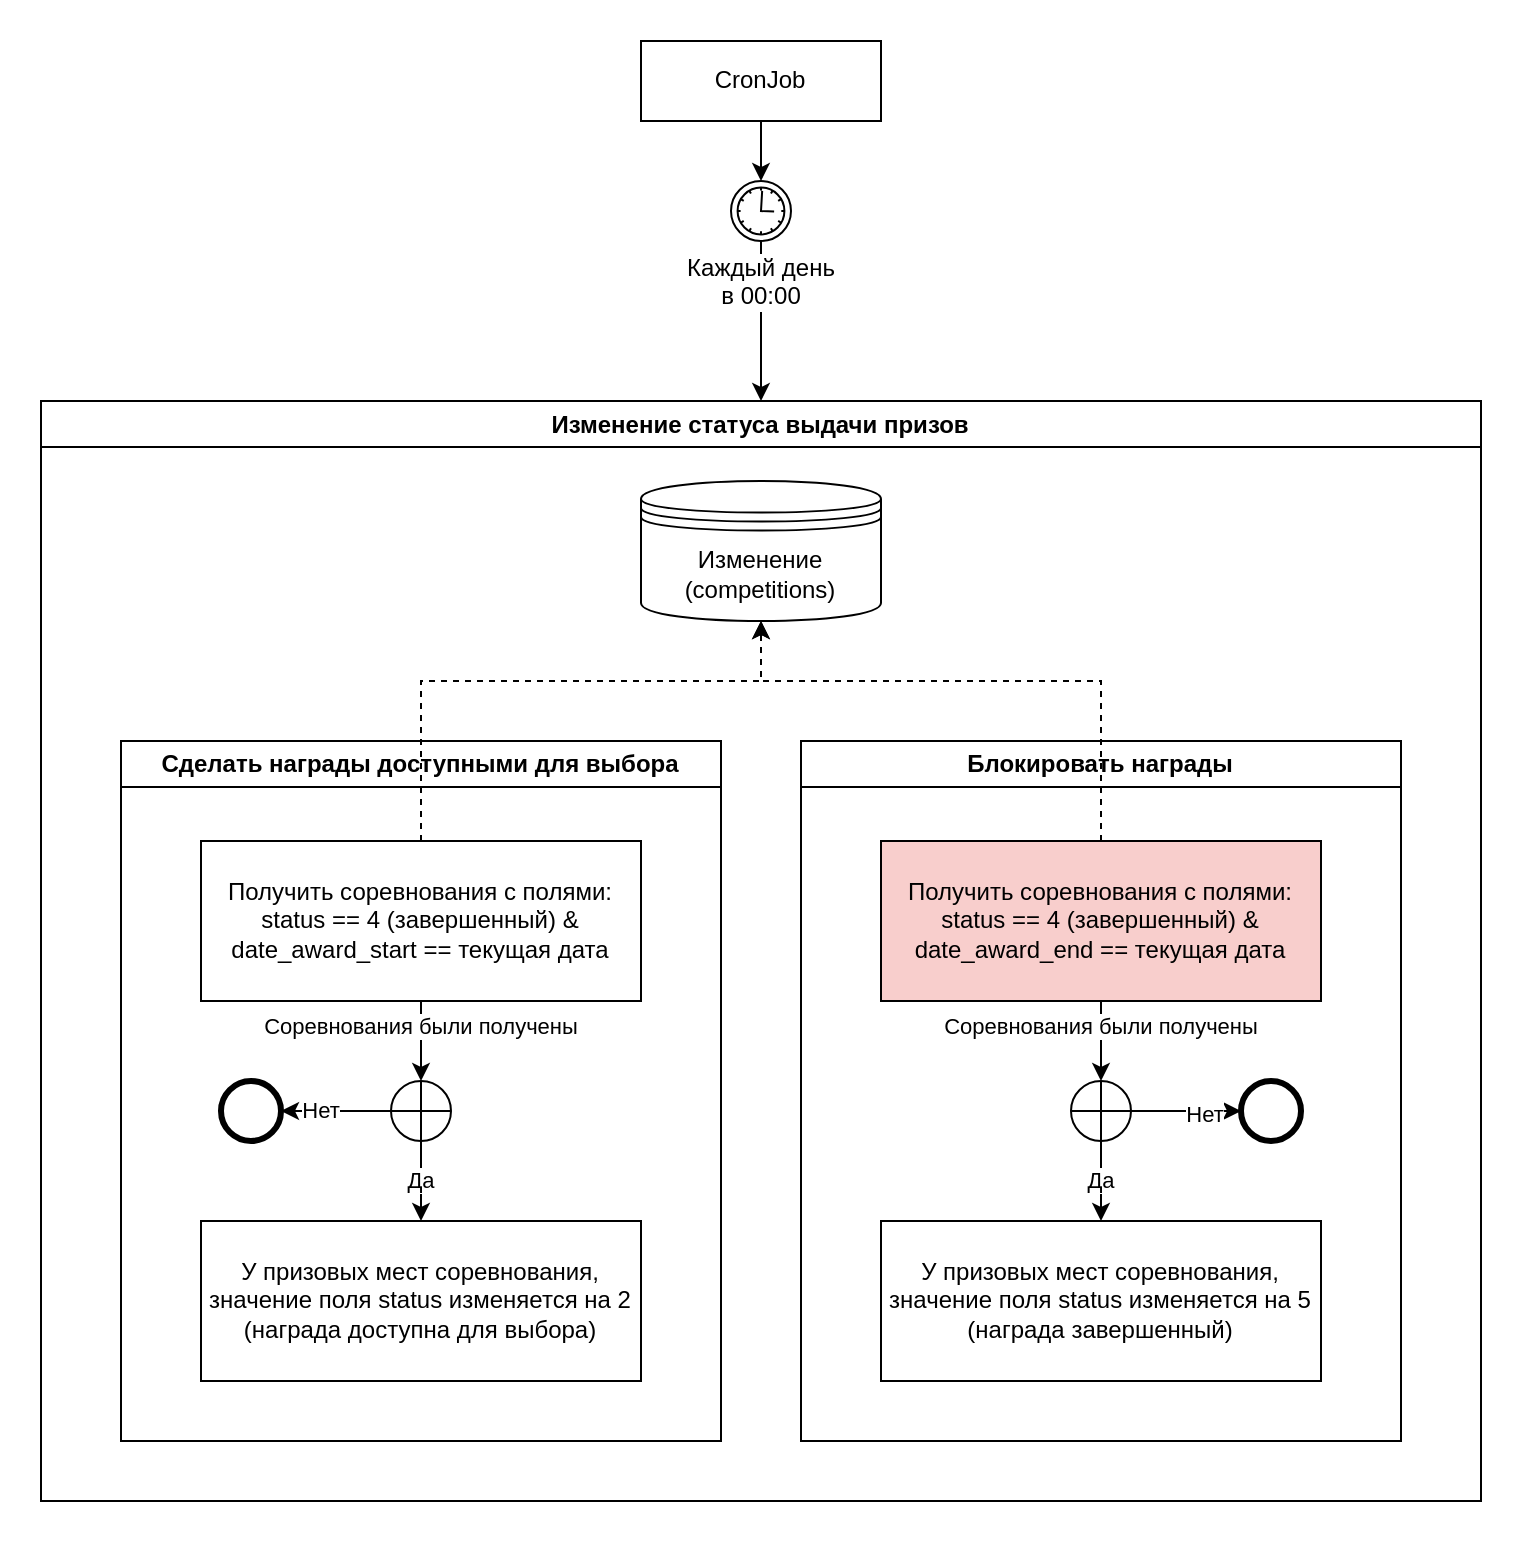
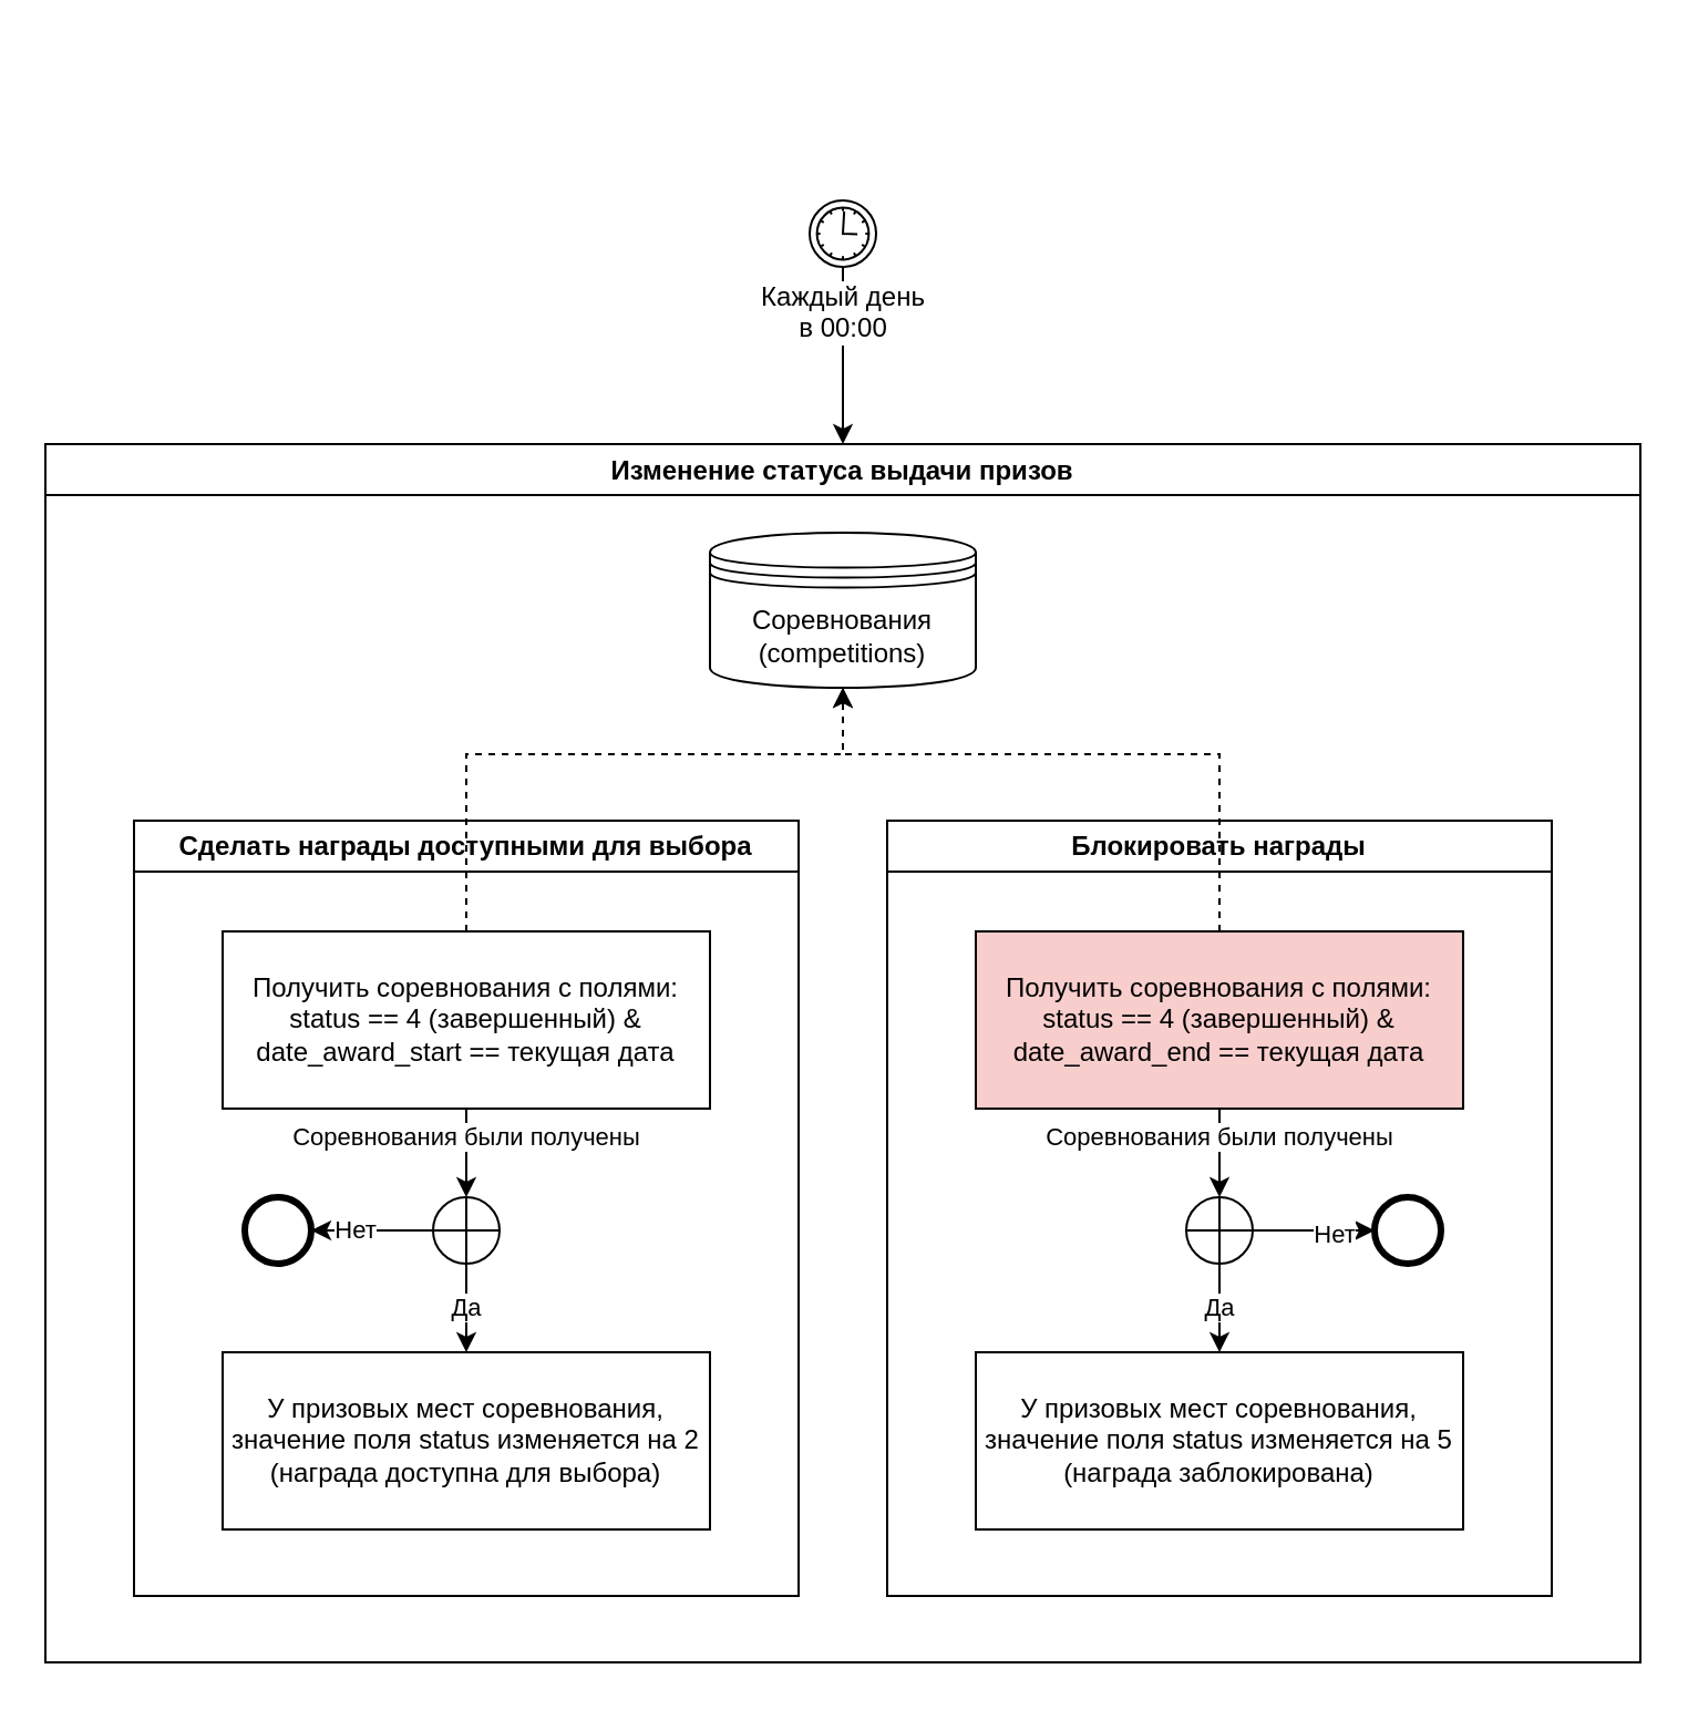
  <mxCell id="0" />
  <mxCell id="1" parent="0" />
- <mxCell id="2" value="CronJob" style="rounded=0;whiteSpace=wrap;html=1;shadow=0;" parent="1" vertex="1"><mxGeometry x="320" y="20" width="120" height="40" as="geometry" /></mxCell>
  <mxCell id="3" style="edgeStyle=orthogonalEdgeStyle;rounded=0;orthogonalLoop=1;jettySize=auto;html=1;" parent="1" source="4" target="6" edge="1"><mxGeometry relative="1" as="geometry" /></mxCell>
  <mxCell id="4" value="Каждый день&lt;br&gt;в 00:00" style="points=[[0.145,0.145,0],[0.5,0,0],[0.855,0.145,0],[1,0.5,0],[0.855,0.855,0],[0.5,1,0],[0.145,0.855,0],[0,0.5,0]];shape=mxgraph.bpmn.event;html=1;verticalLabelPosition=bottom;labelBackgroundColor=#ffffff;verticalAlign=top;align=center;perimeter=ellipsePerimeter;outlineConnect=0;aspect=fixed;outline=standard;symbol=timer;" parent="1" vertex="1"><mxGeometry x="365" y="90" width="30" height="30" as="geometry" /></mxCell>
- <mxCell id="5" style="edgeStyle=orthogonalEdgeStyle;rounded=0;orthogonalLoop=1;jettySize=auto;html=1;" parent="1" source="2" target="4" edge="1"><mxGeometry relative="1" as="geometry" /></mxCell>
  <mxCell id="6" value="Изменение статуса выдачи призов" style="swimlane;" parent="1" vertex="1"><mxGeometry x="20" y="200" width="720" height="550" as="geometry"><mxRectangle x="360" y="270" width="110" height="30" as="alternateBounds" /></mxGeometry></mxCell>
- <mxCell id="7" value="Изменение&lt;br&gt;(competitions)" style="shape=datastore;whiteSpace=wrap;html=1;" parent="6" vertex="1"><mxGeometry x="300" y="40" width="120" height="70" as="geometry" /></mxCell>
+ <mxCell id="7" value="Соревнования&lt;br&gt;(competitions)" style="shape=datastore;whiteSpace=wrap;html=1;" parent="6" vertex="1"><mxGeometry x="300" y="40" width="120" height="70" as="geometry" /></mxCell>
  <mxCell id="8" value="Блокировать награды" style="swimlane;whiteSpace=wrap;html=1;" vertex="1" parent="6"><mxGeometry x="380" y="170" width="300" height="350" as="geometry" /></mxCell>
  <mxCell id="9" value="Получить соревнования с полями:&lt;br&gt;status == 4 (завершенный) &amp;amp;&lt;br&gt;date_award_end == текущая дата" style="rounded=0;whiteSpace=wrap;html=1;fillColor=#f8cecc;" parent="8" vertex="1"><mxGeometry x="40" y="50" width="220" height="80" as="geometry" /></mxCell>
  <mxCell id="10" style="edgeStyle=orthogonalEdgeStyle;rounded=0;orthogonalLoop=1;jettySize=auto;html=1;" parent="8" source="9" target="12" edge="1"><mxGeometry relative="1" as="geometry"><mxPoint x="160" y="138" as="sourcePoint" /></mxGeometry></mxCell>
  <mxCell id="11" value="Соревнования были получены" style="edgeLabel;html=1;align=center;verticalAlign=middle;resizable=0;points=[];" parent="10" vertex="1" connectable="0"><mxGeometry x="-0.412" y="-1" relative="1" as="geometry"><mxPoint as="offset" /></mxGeometry></mxCell>
  <mxCell id="12" value="" style="shape=orEllipse;perimeter=ellipsePerimeter;whiteSpace=wrap;html=1;backgroundOutline=1;" parent="8" vertex="1"><mxGeometry x="135" y="170" width="30" height="30" as="geometry" /></mxCell>
  <mxCell id="13" value="" style="points=[[0.145,0.145,0],[0.5,0,0],[0.855,0.145,0],[1,0.5,0],[0.855,0.855,0],[0.5,1,0],[0.145,0.855,0],[0,0.5,0]];shape=mxgraph.bpmn.event;html=1;verticalLabelPosition=bottom;labelBackgroundColor=#ffffff;verticalAlign=top;align=center;perimeter=ellipsePerimeter;outlineConnect=0;aspect=fixed;outline=end;symbol=terminate2;" parent="8" vertex="1"><mxGeometry x="220" y="170" width="30" height="30" as="geometry" /></mxCell>
  <mxCell id="14" style="edgeStyle=orthogonalEdgeStyle;rounded=0;orthogonalLoop=1;jettySize=auto;html=1;" parent="8" source="12" target="13" edge="1"><mxGeometry relative="1" as="geometry"><mxPoint x="90" y="198" as="targetPoint" /></mxGeometry></mxCell>
  <mxCell id="15" value="Нет" style="edgeLabel;html=1;align=center;verticalAlign=middle;resizable=0;points=[];" parent="14" vertex="1" connectable="0"><mxGeometry x="0.295" y="-1" relative="1" as="geometry"><mxPoint as="offset" /></mxGeometry></mxCell>
- <mxCell id="16" value="У призовых мест соревнования, значение поля status изменяется на 5 (награда завершенный)" style="rounded=0;whiteSpace=wrap;html=1;" parent="8" vertex="1"><mxGeometry x="40" y="240" width="220" height="80" as="geometry" /></mxCell>
+ <mxCell id="16" value="У призовых мест соревнования, значение поля status изменяется на 5 (награда заблокирована)" style="rounded=0;whiteSpace=wrap;html=1;" parent="8" vertex="1"><mxGeometry x="40" y="240" width="220" height="80" as="geometry" /></mxCell>
  <mxCell id="17" value="Да" style="edgeStyle=orthogonalEdgeStyle;rounded=0;orthogonalLoop=1;jettySize=auto;html=1;" parent="8" source="12" target="16" edge="1"><mxGeometry relative="1" as="geometry" /></mxCell>
  <mxCell id="18" style="edgeStyle=orthogonalEdgeStyle;rounded=0;orthogonalLoop=1;jettySize=auto;html=1;dashed=1;" parent="6" source="9" target="7" edge="1"><mxGeometry relative="1" as="geometry"><Array as="points"><mxPoint x="530" y="140" /><mxPoint x="360" y="140" /></Array></mxGeometry></mxCell>
  <mxCell id="19" value="Сделать награды доступными для выбора" style="swimlane;whiteSpace=wrap;html=1;" vertex="1" parent="6"><mxGeometry x="40" y="170" width="300" height="350" as="geometry" /></mxCell>
  <mxCell id="20" value="Получить соревнования с полями:&lt;br&gt;status == 4 (завершенный) &amp;amp;&lt;br&gt;date_award_start == текущая дата" style="rounded=0;whiteSpace=wrap;html=1;" parent="19" vertex="1"><mxGeometry x="40" y="50" width="220" height="80" as="geometry" /></mxCell>
  <mxCell id="21" value="" style="shape=orEllipse;perimeter=ellipsePerimeter;whiteSpace=wrap;html=1;backgroundOutline=1;" parent="19" vertex="1"><mxGeometry x="135" y="170" width="30" height="30" as="geometry" /></mxCell>
  <mxCell id="22" style="edgeStyle=orthogonalEdgeStyle;rounded=0;orthogonalLoop=1;jettySize=auto;html=1;exitX=0.5;exitY=1;exitDx=0;exitDy=0;" parent="19" source="20" target="21" edge="1"><mxGeometry relative="1" as="geometry" /></mxCell>
  <mxCell id="23" value="Соревнования были получены" style="edgeLabel;html=1;align=center;verticalAlign=middle;resizable=0;points=[];" parent="22" vertex="1" connectable="0"><mxGeometry x="-0.412" y="-1" relative="1" as="geometry"><mxPoint as="offset" /></mxGeometry></mxCell>
  <mxCell id="24" value="" style="points=[[0.145,0.145,0],[0.5,0,0],[0.855,0.145,0],[1,0.5,0],[0.855,0.855,0],[0.5,1,0],[0.145,0.855,0],[0,0.5,0]];shape=mxgraph.bpmn.event;html=1;verticalLabelPosition=bottom;labelBackgroundColor=#ffffff;verticalAlign=top;align=center;perimeter=ellipsePerimeter;outlineConnect=0;aspect=fixed;outline=end;symbol=terminate2;" parent="19" vertex="1"><mxGeometry x="50" y="170" width="30" height="30" as="geometry" /></mxCell>
  <mxCell id="25" style="edgeStyle=orthogonalEdgeStyle;rounded=0;orthogonalLoop=1;jettySize=auto;html=1;" parent="19" source="21" target="24" edge="1"><mxGeometry relative="1" as="geometry"><mxPoint x="90" y="190" as="targetPoint" /></mxGeometry></mxCell>
  <mxCell id="26" value="Нет" style="edgeLabel;html=1;align=center;verticalAlign=middle;resizable=0;points=[];" parent="25" vertex="1" connectable="0"><mxGeometry x="0.295" y="-1" relative="1" as="geometry"><mxPoint as="offset" /></mxGeometry></mxCell>
  <mxCell id="27" value="У призовых мест соревнования, значение поля status изменяется на 2 (награда доступна для выбора&lt;span id=&quot;docs-internal-guid-a5fbda73-7fff-3050-be4a-004d5840d798&quot;&gt;&lt;/span&gt;)" style="rounded=0;whiteSpace=wrap;html=1;" parent="19" vertex="1"><mxGeometry x="40" y="240" width="220" height="80" as="geometry" /></mxCell>
  <mxCell id="28" value="Да" style="edgeStyle=orthogonalEdgeStyle;rounded=0;orthogonalLoop=1;jettySize=auto;html=1;" parent="19" source="21" target="27" edge="1"><mxGeometry relative="1" as="geometry"><mxPoint x="160" y="230" as="targetPoint" /></mxGeometry></mxCell>
  <mxCell id="29" style="edgeStyle=orthogonalEdgeStyle;rounded=0;orthogonalLoop=1;jettySize=auto;html=1;dashed=1;" parent="6" source="20" target="7" edge="1"><mxGeometry relative="1" as="geometry"><Array as="points"><mxPoint x="190" y="140" /><mxPoint x="360" y="140" /></Array></mxGeometry></mxCell>
